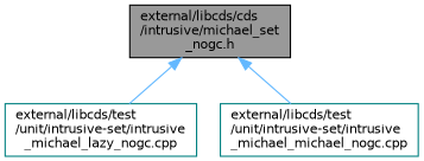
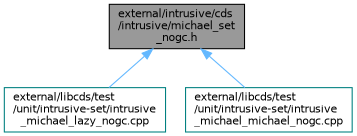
  digraph {
    node [color=teal fillcolor=white fontname=Helvetica fontsize=10 shape=box style=filled]
    edge [color=steelblue1 dir=back fontname=Helvetica fontsize=10 labelfontname=Helvetica labelfontsize=10 style=solid]
-   n1 [color=black fillcolor=grey60 fontcolor=black height=0.2 label="external/libcds/cds\l/intrusive/michael_set\l_nogc.h" width=0.4]
+   n1 [color=black fillcolor=grey60 fontcolor=black height=0.2 label="external/intrusive/cds\l/intrusive/michael_set\l_nogc.h" width=0.4]
    n2 [height=0.2 label="external/libcds/test\l/unit/intrusive-set/intrusive\l_michael_lazy_nogc.cpp" width=0.4]
    n3 [height=0.2 label="external/libcds/test\l/unit/intrusive-set/intrusive\l_michael_michael_nogc.cpp" width=0.4]
    n1 -> n2
    n1 -> n3
  }
